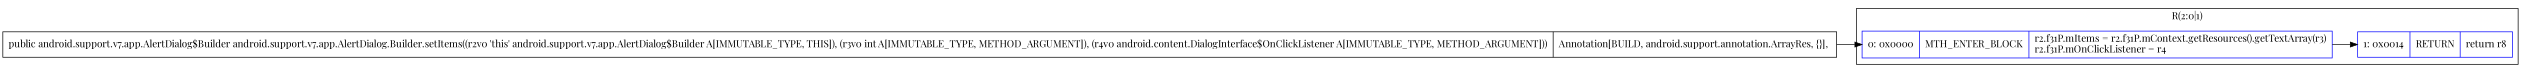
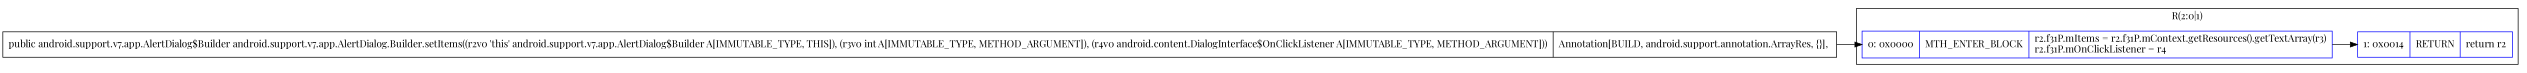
  digraph {
    rankdir=LR
    fontname="Playfair Display"
    node [color=blue shape=record fontname="Playfair Display"]
    edge [fontname="Playfair Display"]
    n1 [label="{0\:\ 0x0000|MTH_ENTER_BLOCK\l|r2.f31P.mItems = r2.f31P.mContext.getResources().getTextArray(r3)\lr2.f31P.mOnClickListener = r4\l}"]
-   n2 [label="{1\:\ 0x0014|RETURN\l|return r8\l}"]
+   n2 [label="{1\:\ 0x0014|RETURN\l|return r2\l}"]
    n3 [label="{public android.support.v7.app.AlertDialog$Builder android.support.v7.app.AlertDialog.Builder.setItems((r2v0 'this' android.support.v7.app.AlertDialog$Builder A[IMMUTABLE_TYPE, THIS]), (r3v0 int A[IMMUTABLE_TYPE, METHOD_ARGUMENT]), (r4v0 android.content.DialogInterface$OnClickListener A[IMMUTABLE_TYPE, METHOD_ARGUMENT]))  | Annotation[BUILD, android.support.annotation.ArrayRes, \{\}], \l}" color=""]
    subgraph cluster_1 {
      label="R(2:0|1)"
      n1
      n2
    }
    n1 -> n2
    n3 -> n1
  }
